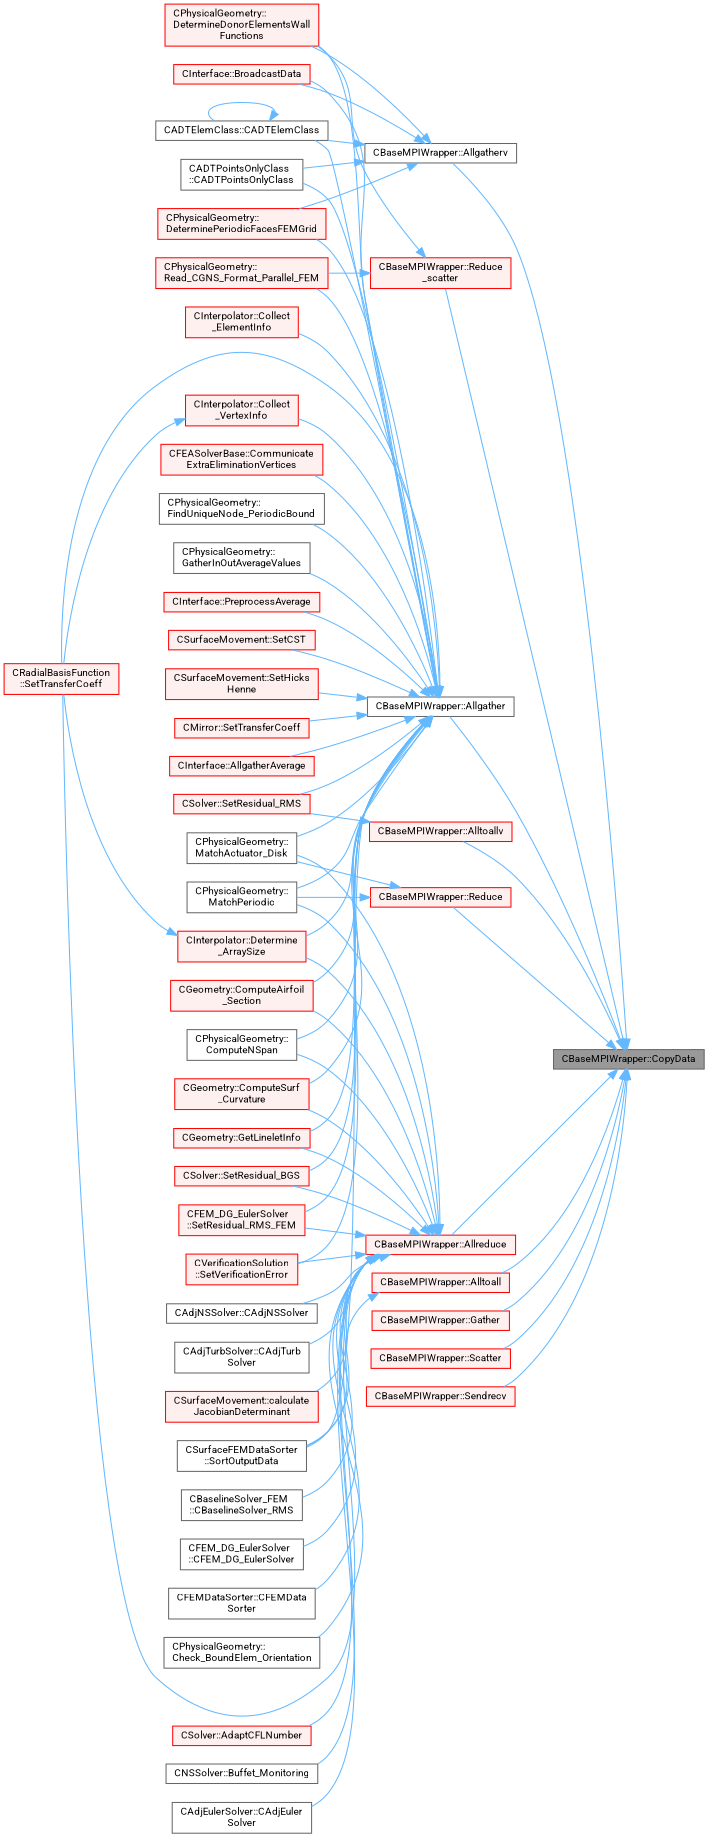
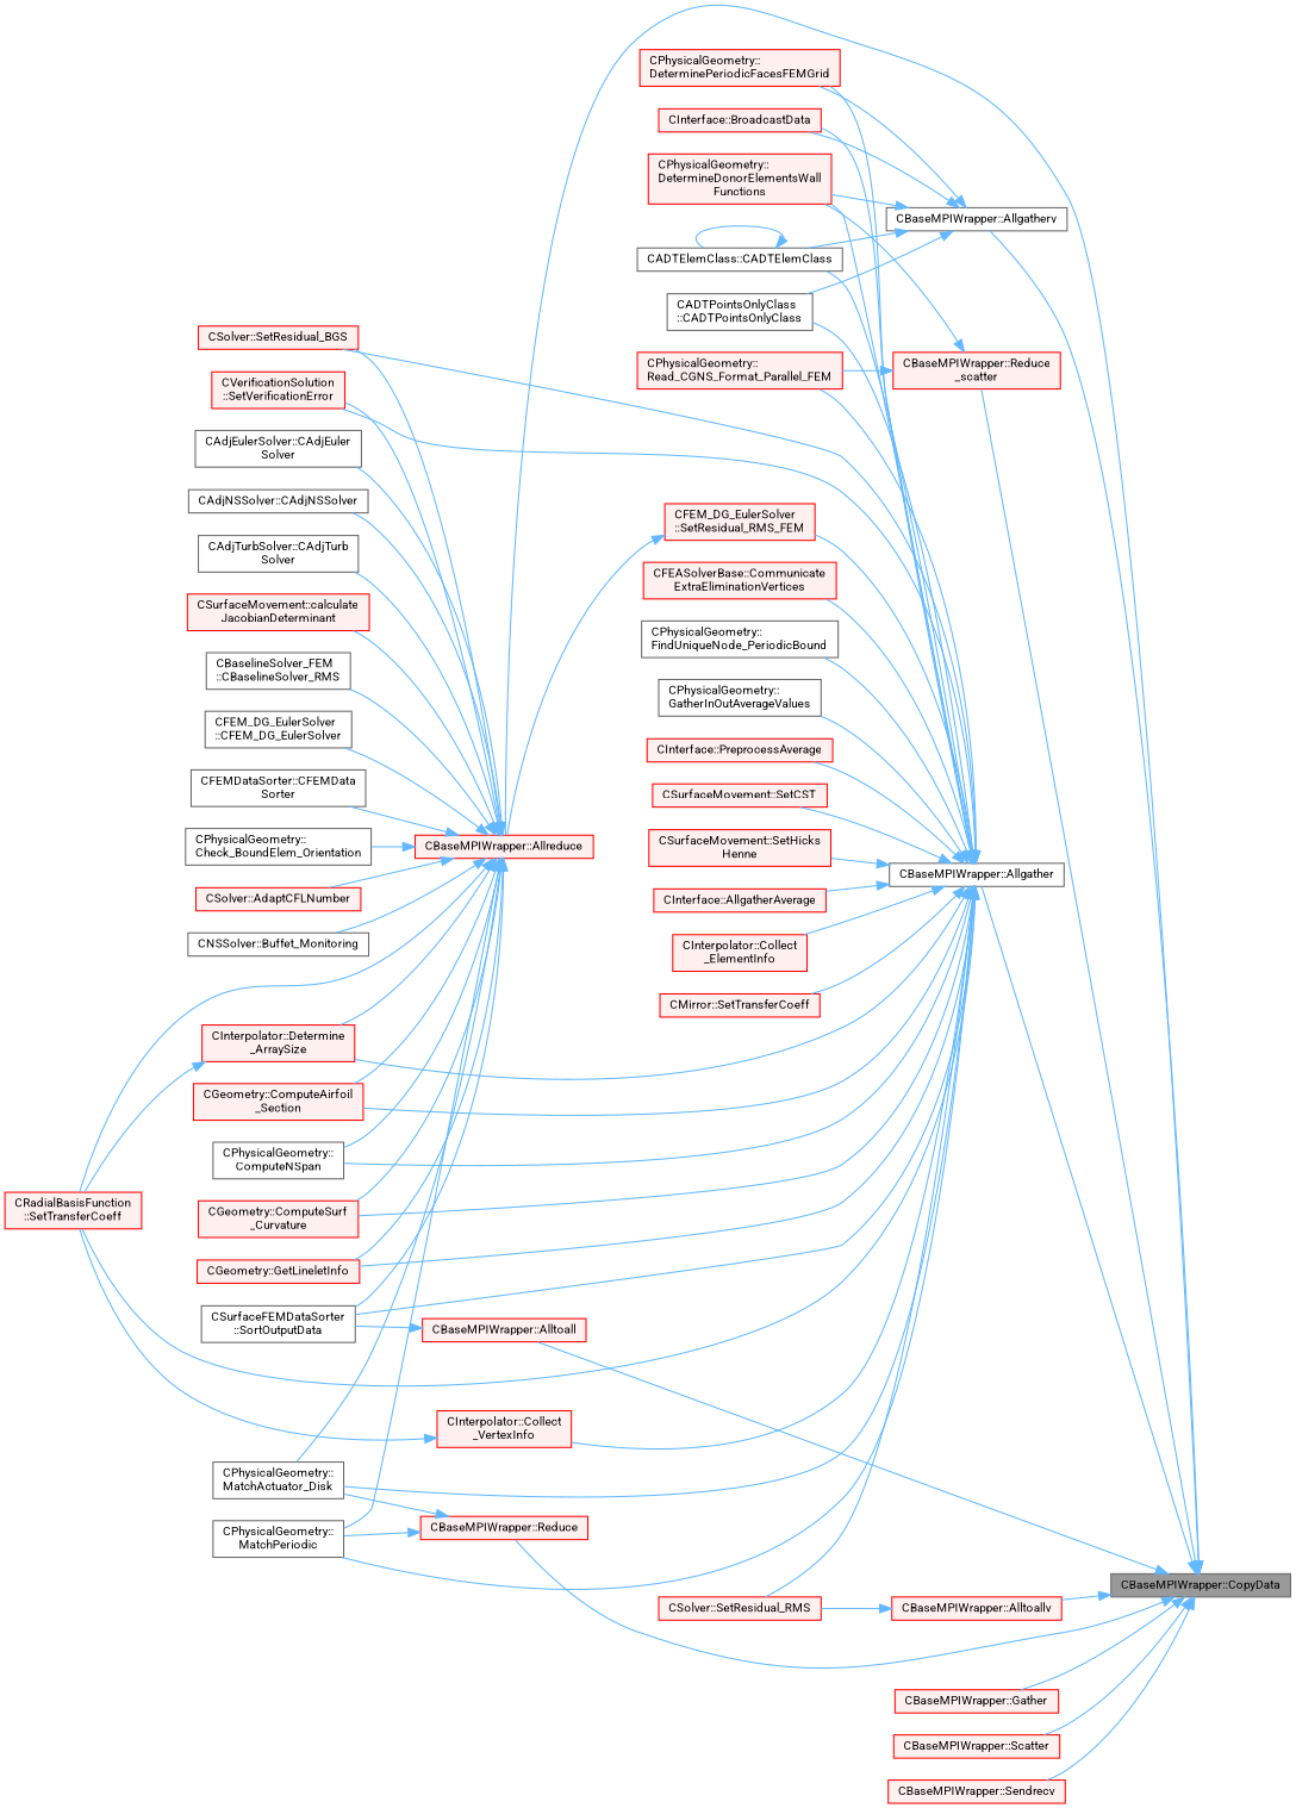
  digraph {
    fontname=Roboto
    rankdir=RL
    node [color=red fillcolor="#FFF0F0" fontname=Roboto fontsize=10 shape=box style=filled]
    edge [color=steelblue1 dir=back fontname=Roboto fontsize=10 labelfontname=Helvetica labelfontsize=10 style=solid]
    n1 [color=gray40 fillcolor=grey60 fontcolor=black height=0.2 label="CBaseMPIWrapper::CopyData" width=0.4]
    n2 [color=grey40 fillcolor=white height=0.2 label="CBaseMPIWrapper::Allgather" width=0.4]
    n3 [color=grey40 fillcolor=white height=0.2 label="CBaseMPIWrapper::Allgatherv" width=0.4]
    n4 [height=0.2 label="CBaseMPIWrapper::Allreduce" width=0.4]
    n5 [height=0.2 label="CBaseMPIWrapper::Alltoall" width=0.4]
    n6 [height=0.2 label="CBaseMPIWrapper::Alltoallv" width=0.4]
    n7 [height=0.2 label="CBaseMPIWrapper::Gather" width=0.4]
    n8 [height=0.2 label="CBaseMPIWrapper::Reduce" width=0.4]
    n9 [height=0.2 label="CBaseMPIWrapper::Reduce\l_scatter" width=0.4]
    n10 [height=0.2 label="CBaseMPIWrapper::Scatter" width=0.4]
    n11 [height=0.2 label="CBaseMPIWrapper::Sendrecv" width=0.4]
    n12 [height=0.2 label="CInterface::AllgatherAverage" width=0.4]
    n13 [height=0.2 label="CInterface::BroadcastData" width=0.4]
    n14 [color=grey40 fillcolor=white height=0.2 label="CADTElemClass::CADTElemClass" width=0.4]
    n15 [color=grey40 fillcolor=white height=0.2 label="CADTPointsOnlyClass\l::CADTPointsOnlyClass" width=0.4]
    n16 [height=0.2 label="CInterpolator::Collect\l_ElementInfo" width=0.4]
    n17 [height=0.2 label="CInterpolator::Collect\l_VertexInfo" width=0.4]
    n18 [height=0.2 label="CRadialBasisFunction\l::SetTransferCoeff" width=0.4]
    n19 [height=0.2 label="CFEASolverBase::Communicate\lExtraEliminationVertices" width=0.4]
    n20 [height=0.2 label="CGeometry::ComputeAirfoil\l_Section" width=0.4]
    n21 [color=grey40 fillcolor=white height=0.2 label="CPhysicalGeometry::\lComputeNSpan" width=0.4]
    n22 [height=0.2 label="CGeometry::ComputeSurf\l_Curvature" width=0.4]
    n23 [height=0.2 label="CInterpolator::Determine\l_ArraySize" width=0.4]
    n24 [height=0.2 label="CPhysicalGeometry::\lDetermineDonorElementsWall\lFunctions" width=0.4]
    n25 [height=0.2 label="CPhysicalGeometry::\lDeterminePeriodicFacesFEMGrid" width=0.4]
    n26 [color=grey40 fillcolor=white height=0.2 label="CPhysicalGeometry::\lFindUniqueNode_PeriodicBound" width=0.4]
    n27 [color=grey40 fillcolor=white height=0.2 label="CPhysicalGeometry::\lGatherInOutAverageValues" width=0.4]
    n28 [height=0.2 label="CGeometry::GetLineletInfo" width=0.4]
    n29 [color=grey40 fillcolor=white height=0.2 label="CPhysicalGeometry::\lMatchActuator_Disk" width=0.4]
    n30 [color=grey40 fillcolor=white height=0.2 label="CPhysicalGeometry::\lMatchPeriodic" width=0.4]
    n31 [height=0.2 label="CInterface::PreprocessAverage" width=0.4]
    n32 [height=0.2 label="CPhysicalGeometry::\lRead_CGNS_Format_Parallel_FEM" width=0.4]
    n33 [height=0.2 label="CSurfaceMovement::SetCST" width=0.4]
    n34 [height=0.2 label="CSurfaceMovement::SetHicks\lHenne" width=0.4]
    n35 [height=0.2 label="CSolver::SetResidual_BGS" width=0.4]
    n36 [height=0.2 label="CSolver::SetResidual_RMS" width=0.4]
    n37 [height=0.2 label="CFEM_DG_EulerSolver\l::SetResidual_RMS_FEM" width=0.4]
    n38 [height=0.2 label="CMirror::SetTransferCoeff" width=0.4]
    n39 [height=0.2 label="CVerificationSolution\l::SetVerificationError" width=0.4]
    n40 [color=grey40 fillcolor=white height=0.2 label="CSurfaceFEMDataSorter\l::SortOutputData" width=0.4]
    n41 [height=0.2 label="CSolver::AdaptCFLNumber" width=0.4]
    n42 [color=grey40 fillcolor=white height=0.2 label="CNSSolver::Buffet_Monitoring" width=0.4]
    n43 [color=grey40 fillcolor=white height=0.2 label="CAdjEulerSolver::CAdjEuler\lSolver" width=0.4]
    n44 [color=grey40 fillcolor=white height=0.2 label="CAdjNSSolver::CAdjNSSolver" width=0.4]
    n45 [color=grey40 fillcolor=white height=0.2 label="CAdjTurbSolver::CAdjTurb\lSolver" width=0.4]
    n46 [height=0.2 label="CSurfaceMovement::calculate\lJacobianDeterminant" width=0.4]
    n47 [color=grey40 fillcolor=white height=0.2 label="CBaselineSolver_FEM\l::CBaselineSolver_RMS" width=0.4]
    n48 [color=grey40 fillcolor=white height=0.2 label="CFEM_DG_EulerSolver\l::CFEM_DG_EulerSolver" width=0.4]
    n49 [color=grey40 fillcolor=white height=0.2 label="CFEMDataSorter::CFEMData\lSorter" width=0.4]
    n50 [color=grey40 fillcolor=white height=0.2 label="CPhysicalGeometry::\lCheck_BoundElem_Orientation" width=0.4]
    n1 -> n2
    n1 -> n3
    n1 -> n4
    n1 -> n5
    n1 -> n6
    n1 -> n7
    n1 -> n8
    n1 -> n9
    n1 -> n10
    n1 -> n11
    n2 -> n12
    n2 -> n13
    n2 -> n14
    n2 -> n15
    n2 -> n16
    n2 -> n17
    n2 -> n18
    n2 -> n19
    n2 -> n20
    n2 -> n21
    n2 -> n22
    n2 -> n23
    n2 -> n24
    n2 -> n25
    n2 -> n26
    n2 -> n27
    n2 -> n28
    n2 -> n29
    n2 -> n30
    n2 -> n31
    n2 -> n32
    n2 -> n33
    n2 -> n34
    n2 -> n35
    n2 -> n36
    n2 -> n37
    n2 -> n38
    n2 -> n39
    n2 -> n40
    n3 -> n13
    n3 -> n14
    n3 -> n15
    n3 -> n24
    n3 -> n25
    n4 -> n18
    n4 -> n20
    n4 -> n21
    n4 -> n22
    n4 -> n23
    n4 -> n28
    n4 -> n29
    n4 -> n30
    n4 -> n35
-   n4 -> n37
+   n37 -> n4
    n4 -> n39
    n4 -> n40
    n4 -> n41
    n4 -> n42
    n4 -> n43
    n4 -> n44
    n4 -> n45
    n4 -> n46
    n4 -> n47
    n4 -> n48
    n4 -> n49
    n4 -> n50
    n5 -> n40
    n6 -> n36
    n8 -> n29
    n8 -> n30
    n9 -> n24
    n9 -> n32
    n14 -> n14
    n17 -> n18
    n23 -> n18
  }
